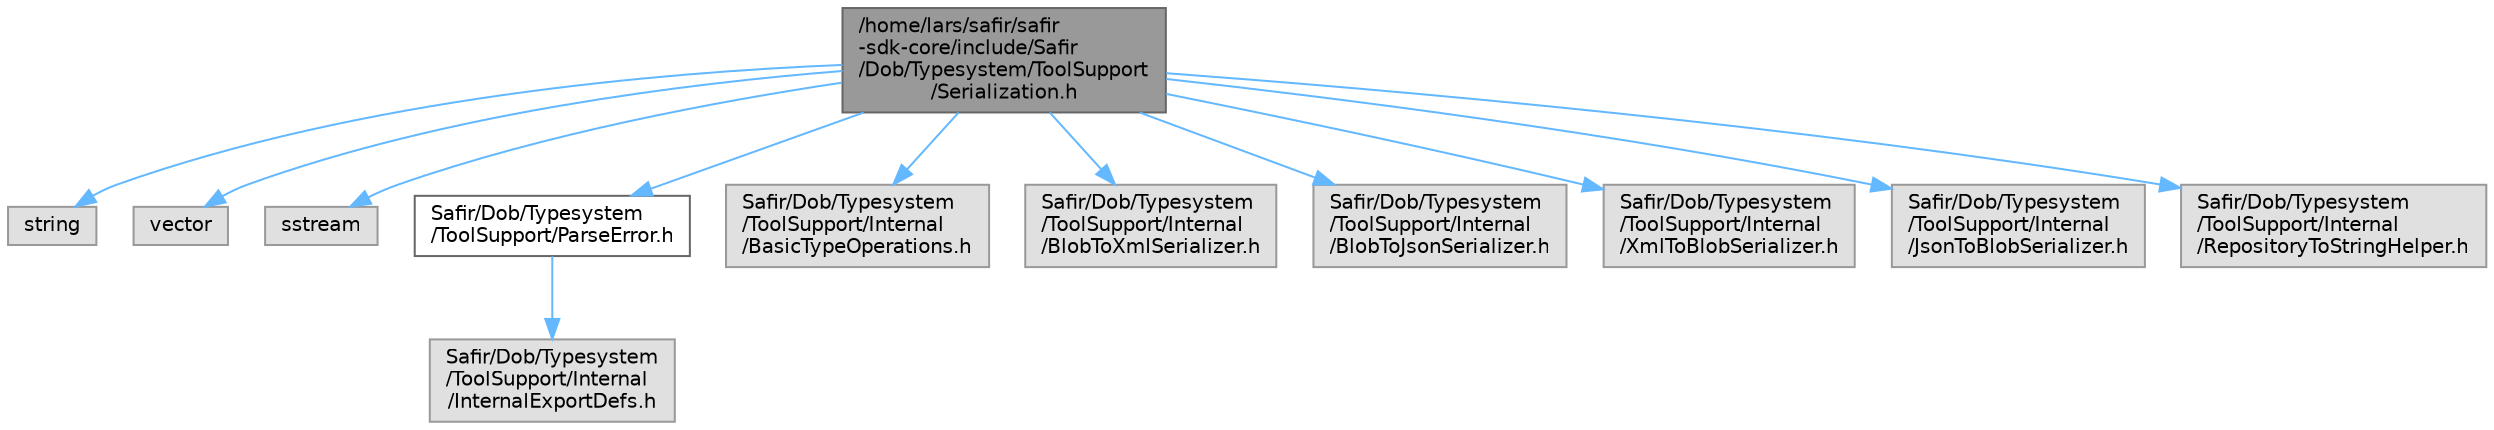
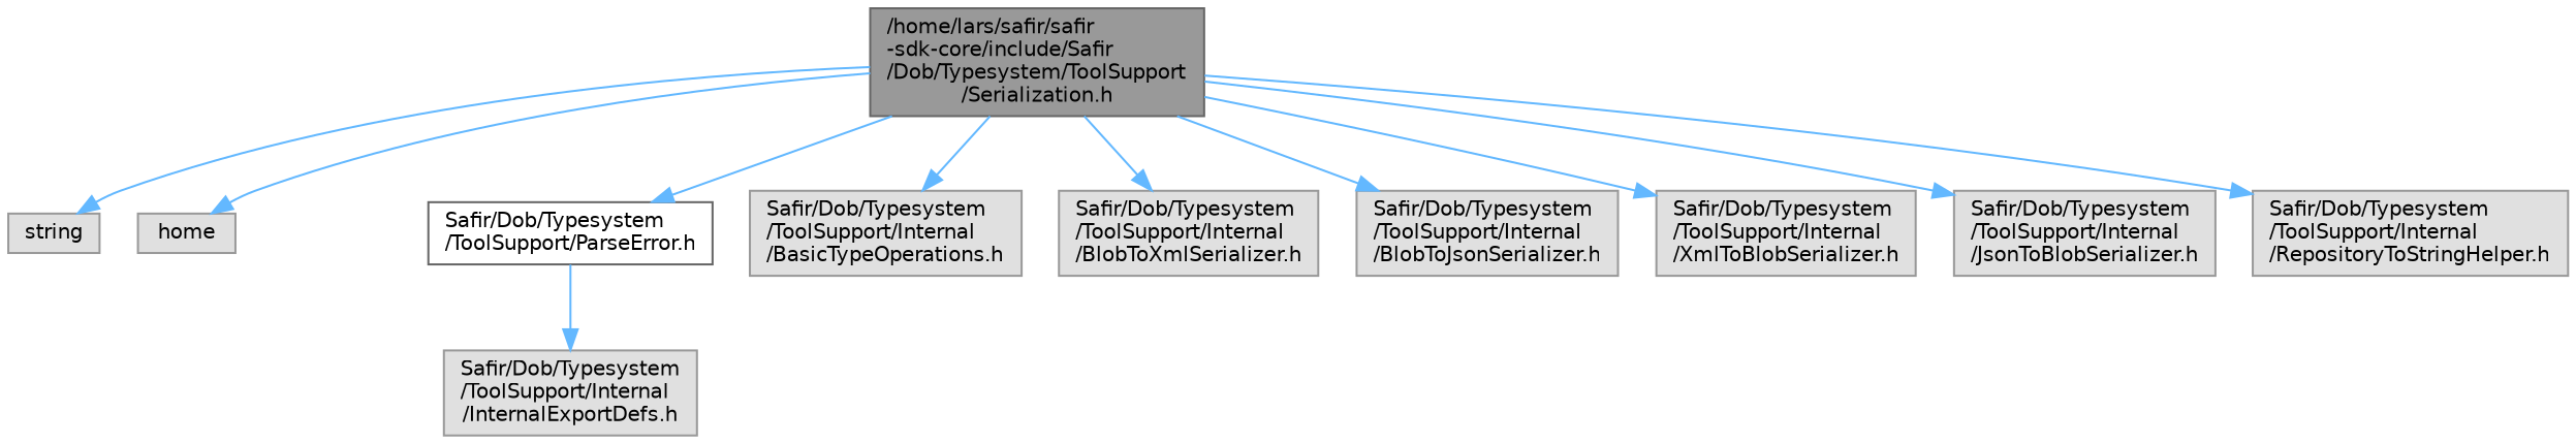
  digraph {
    node [color=grey60 fillcolor="#E0E0E0" fontname=Helvetica fontsize=10 shape=box style=filled]
    edge [color=steelblue1 fontname=Helvetica fontsize=10 labelfontname=Helvetica labelfontsize=10 style=solid]
    n1 [color=gray40 fillcolor=grey60 fontcolor=black height=0.2 label="/home/lars/safir/safir\l-sdk-core/include/Safir\l/Dob/Typesystem/ToolSupport\l/Serialization.h" width=0.4]
    n2 [height=0.2 label=string width=0.4]
-   n3 [height=0.2 label=vector width=0.4]
-   n4 [height=0.2 label=sstream width=0.4]
+   n3 [height=0.2 label=home width=0.4]
    n5 [color=grey40 fillcolor=white height=0.2 label="Safir/Dob/Typesystem\l/ToolSupport/ParseError.h" width=0.4]
    n6 [height=0.2 label="Safir/Dob/Typesystem\l/ToolSupport/Internal\l/BasicTypeOperations.h" width=0.4]
    n7 [height=0.2 label="Safir/Dob/Typesystem\l/ToolSupport/Internal\l/BlobToXmlSerializer.h" width=0.4]
    n8 [height=0.2 label="Safir/Dob/Typesystem\l/ToolSupport/Internal\l/BlobToJsonSerializer.h" width=0.4]
    n9 [height=0.2 label="Safir/Dob/Typesystem\l/ToolSupport/Internal\l/XmlToBlobSerializer.h" width=0.4]
    n10 [height=0.2 label="Safir/Dob/Typesystem\l/ToolSupport/Internal\l/JsonToBlobSerializer.h" width=0.4]
    n11 [height=0.2 label="Safir/Dob/Typesystem\l/ToolSupport/Internal\l/RepositoryToStringHelper.h" width=0.4]
    n12 [height=0.2 label="Safir/Dob/Typesystem\l/ToolSupport/Internal\l/InternalExportDefs.h" width=0.4]
    n1 -> n2
    n1 -> n3
-   n1 -> n4
    n1 -> n5
    n1 -> n6
    n1 -> n7
    n1 -> n8
    n1 -> n9
    n1 -> n10
    n1 -> n11
    n5 -> n12
  }
